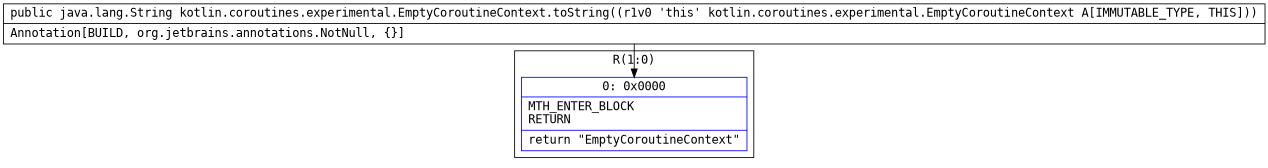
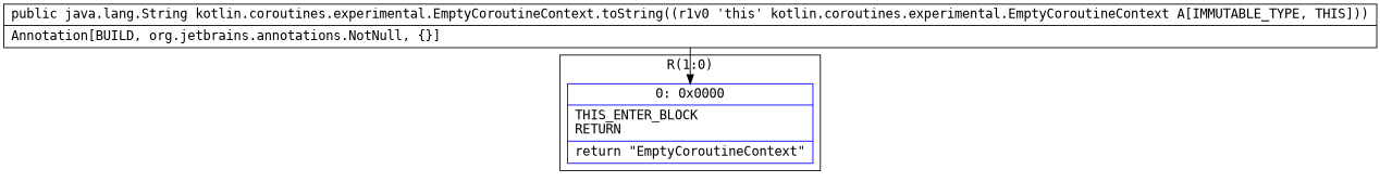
  digraph {
    fontname="DejaVu Sans Mono"
    node [shape=record fontname="DejaVu Sans Mono"]
-   n1 [color=blue label="{0\:\ 0x0000|MTH_ENTER_BLOCK\lRETURN\l|return \"EmptyCoroutineContext\"\l}"]
+   n1 [color=blue label="{0\:\ 0x0000|THIS_ENTER_BLOCK\lRETURN\l|return \"EmptyCoroutineContext\"\l}"]
    n2 [label="{public java.lang.String kotlin.coroutines.experimental.EmptyCoroutineContext.toString((r1v0 'this' kotlin.coroutines.experimental.EmptyCoroutineContext A[IMMUTABLE_TYPE, THIS]))  | Annotation[BUILD, org.jetbrains.annotations.NotNull, \{\}]\l}"]
    subgraph cluster_1 {
      label="R(1:0)"
      n1
    }
    n2 -> n1 [fontname="DejaVu Sans Mono"]
  }
